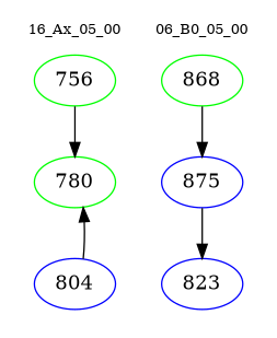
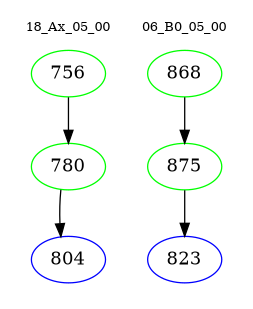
  digraph {
    fontname="DejaVu Serif"
    node [color=green fontname="DejaVu Serif"]
    edge [color=black fontname="DejaVu Serif"]
    n1 [label=756]
    n2 [label=780]
    n3 [color=blue label=804]
    n4 [label=868]
-   n5 [color=blue label=875]
+   n5 [label=875]
    n6 [color=blue label=823]
    subgraph cluster_1 {
      color=white
      fontsize=10
-     label="16_Ax_05_00"
+     label="18_Ax_05_00"
      n1
      n2
      n3
    }
    subgraph cluster_2 {
      color=white
      fontsize=10
      label="06_B0_05_00"
      n4
      n5
      n6
    }
    n1 -> n2
-   n3 -> n2
+   n2 -> n3
    n4 -> n5
    n5 -> n6
  }
